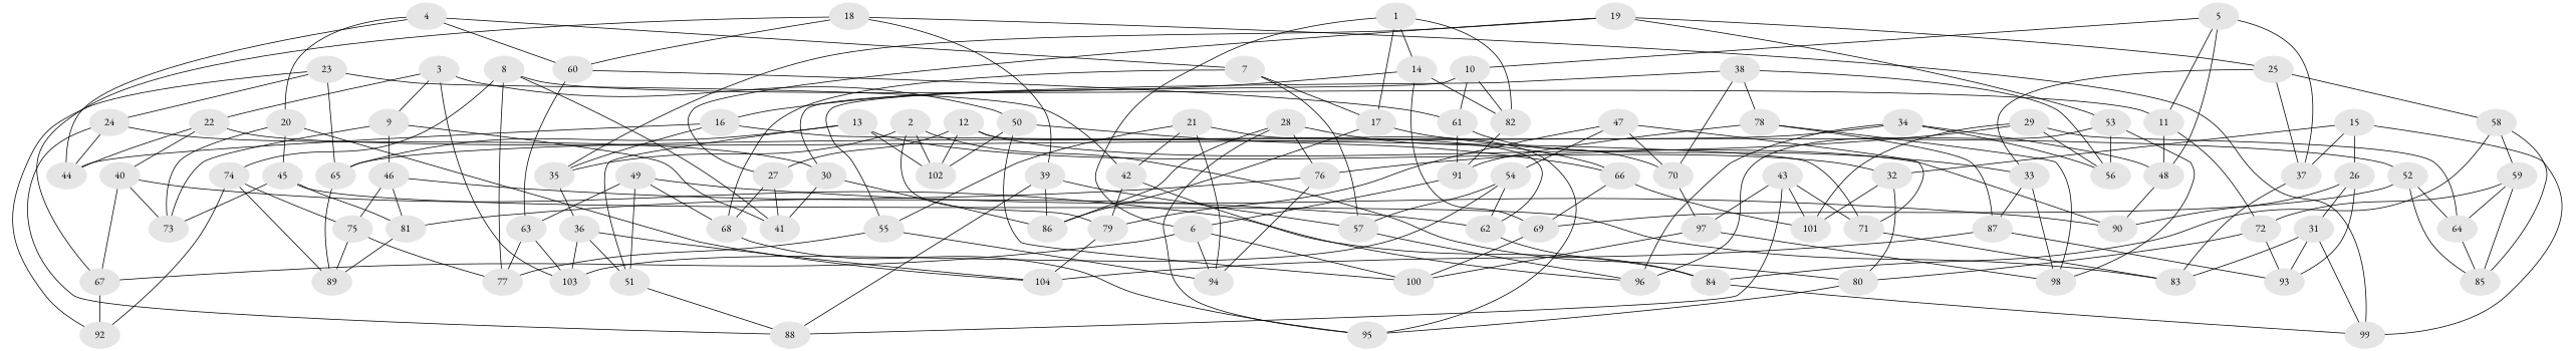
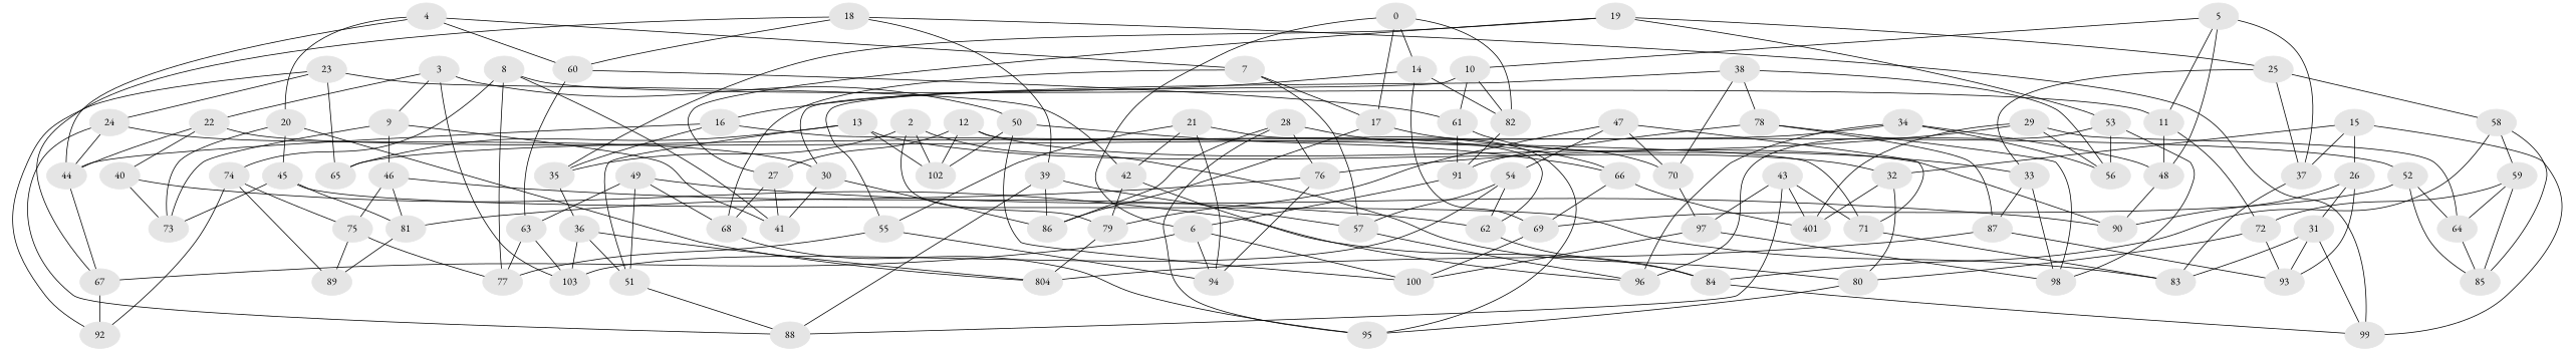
  graph {
    fontname="EB Garamond"
    node [color=gray90 fontname="EB Garamond" style=filled]
    edge [fontname="EB Garamond"]
-   1
+   1 [label=0]
    6
    14
    17
    82
    67
    94
    100
    16
    69
    33
    86
    91
    2
    35
    79
    80
    102
    36
-   104
+   104 [label=804]
    95
    3
    9
    22
    50
    103
    41
    46
    73
    44
    40
    52
    66
    4
    7
    20
    60
    57
    68
    45
    61
    63
    5
    10
    11
    37
    48
    30
    72
    83
    90
    92
    96
    8
    74
    77
    75
    89
    62
    81
    70
    93
    12
    27
    84
    13
    32
    51
    65
-   101
+   101 [label=401]
    88
    71
    15
    26
    99
    31
    87
    98
    18
    39
    19
    25
    53
    58
    56
    21
    42
    55
    64
    85
    23
    24
    59
    28
    76
    29
    34
    38
    78
    97
    43
    47
    54
    49
    1 -- 6
    1 -- 14
    1 -- 17
    1 -- 82
    6 -- 67
    6 -- 94
    6 -- 100
    14 -- 82
    14 -- 16
    14 -- 69
    17 -- 33
    17 -- 86
    82 -- 91
    67 -- 92
    16 -- 35
    16 -- 44
    16 -- 71
    69 -- 100
    33 -- 87
    33 -- 98
    91 -- 6
    2 -- 35
    2 -- 79
    2 -- 80
    2 -- 102
    35 -- 36
    79 -- 104
    80 -- 95
    36 -- 104
    36 -- 103
    36 -- 51
    3 -- 9
    3 -- 22
    3 -- 50
    3 -- 103
    9 -- 41
    9 -- 46
    9 -- 73
    22 -- 44
    22 -- 40
    22 -- 52
    50 -- 100
    50 -- 102
    50 -- 66
    46 -- 75
    46 -- 62
    46 -- 81
-   40 -- 67
+   44 -- 67
    40 -- 73
    40 -- 84
    52 -- 69
    52 -- 64
    52 -- 85
    66 -- 69
    66 -- 101
    4 -- 44
    4 -- 7
    4 -- 20
    4 -- 60
    7 -- 17
    7 -- 57
    7 -- 68
    20 -- 104
    20 -- 73
    20 -- 45
    60 -- 61
    60 -- 63
    57 -- 96
    68 -- 95
    45 -- 73
    45 -- 83
    45 -- 81
    61 -- 91
    61 -- 70
    63 -- 103
    63 -- 77
    5 -- 10
    5 -- 11
    5 -- 37
    5 -- 48
    10 -- 82
    10 -- 61
    10 -- 30
    11 -- 48
    11 -- 72
    37 -- 83
    48 -- 90
    30 -- 86
    30 -- 41
    72 -- 80
    72 -- 93
    8 -- 41
    8 -- 11
    8 -- 74
    8 -- 77
    74 -- 92
    74 -- 75
    74 -- 89
    75 -- 77
    75 -- 89
    62 -- 84
    81 -- 89
    70 -- 97
    12 -- 102
    12 -- 90
    12 -- 62
    12 -- 27
    27 -- 41
    27 -- 68
    84 -- 99
    13 -- 102
    13 -- 32
    13 -- 51
    13 -- 65
    32 -- 80
    32 -- 101
    51 -- 88
-   65 -- 89
    71 -- 83
    15 -- 37
    15 -- 32
    15 -- 26
    15 -- 99
    26 -- 90
    26 -- 93
    26 -- 31
    31 -- 83
    31 -- 93
    31 -- 99
    87 -- 104
    87 -- 93
    18 -- 67
    18 -- 60
    18 -- 99
    18 -- 39
    39 -- 86
    39 -- 57
    39 -- 88
    19 -- 35
    19 -- 27
    19 -- 25
    19 -- 53
    25 -- 33
    25 -- 37
    25 -- 58
    53 -- 96
    53 -- 98
    53 -- 56
    58 -- 84
    58 -- 85
    58 -- 59
    21 -- 94
    21 -- 95
    21 -- 42
    21 -- 55
    42 -- 79
    42 -- 96
    55 -- 94
    55 -- 77
    64 -- 85
    23 -- 92
    23 -- 65
    23 -- 42
    23 -- 24
    24 -- 44
    24 -- 30
    24 -- 88
    59 -- 72
    59 -- 64
    59 -- 85
    28 -- 86
    28 -- 95
    28 -- 66
    28 -- 76
    76 -- 94
    76 -- 81
    29 -- 101
    29 -- 56
    29 -- 64
    29 -- 76
    34 -- 48
    34 -- 96
    34 -- 65
    34 -- 56
    38 -- 70
    38 -- 56
    38 -- 55
    38 -- 78
    78 -- 91
    78 -- 87
    78 -- 98
    97 -- 100
    97 -- 98
    43 -- 101
    43 -- 88
    43 -- 71
    43 -- 97
    47 -- 79
    47 -- 70
    47 -- 71
    47 -- 54
    54 -- 103
    54 -- 57
    54 -- 62
    49 -- 68
    49 -- 63
    49 -- 90
    49 -- 51
  }
